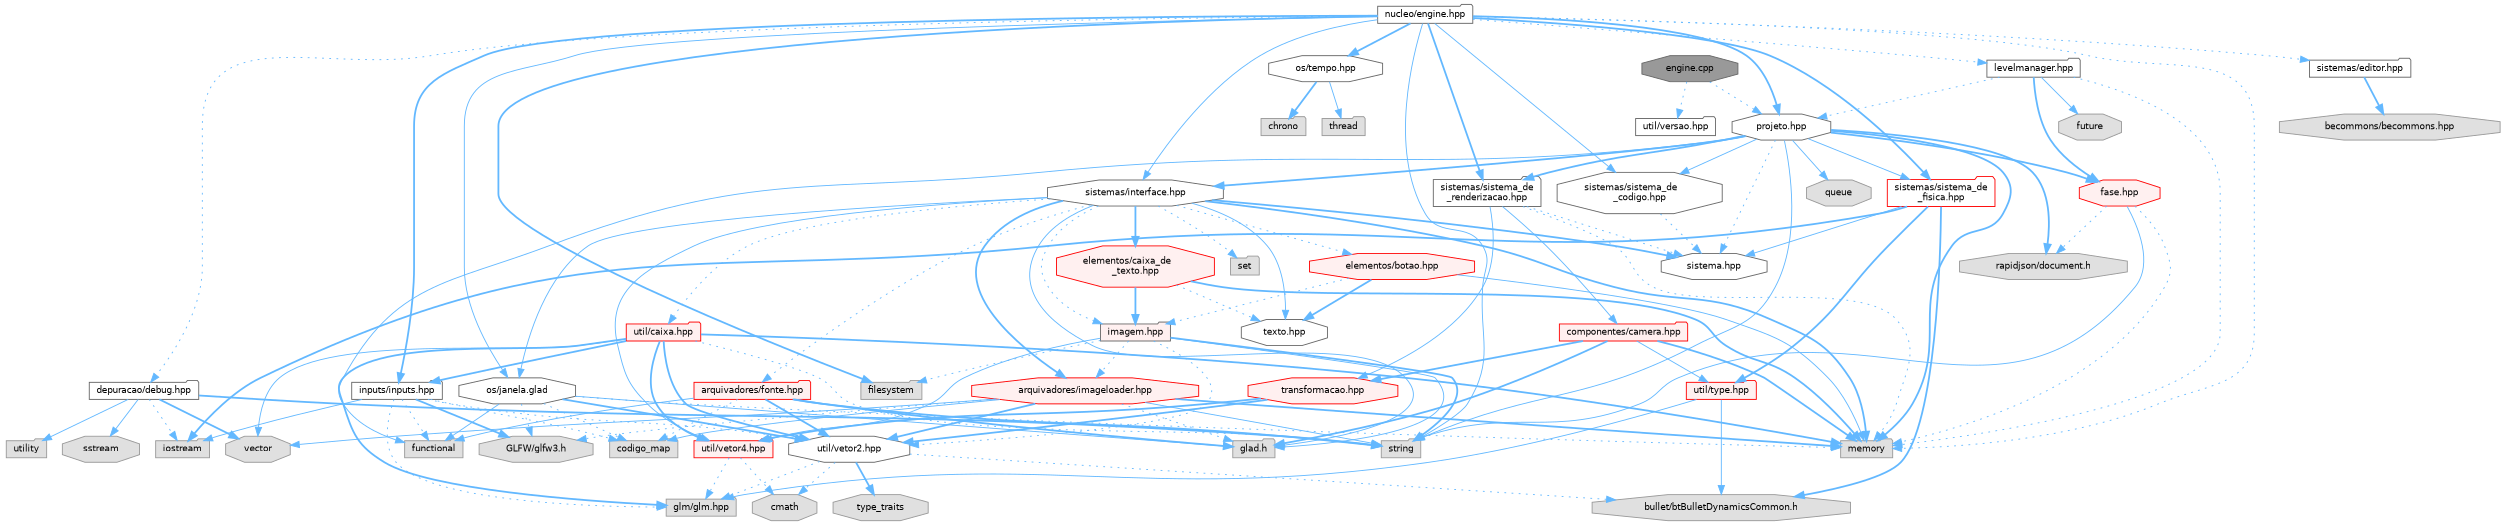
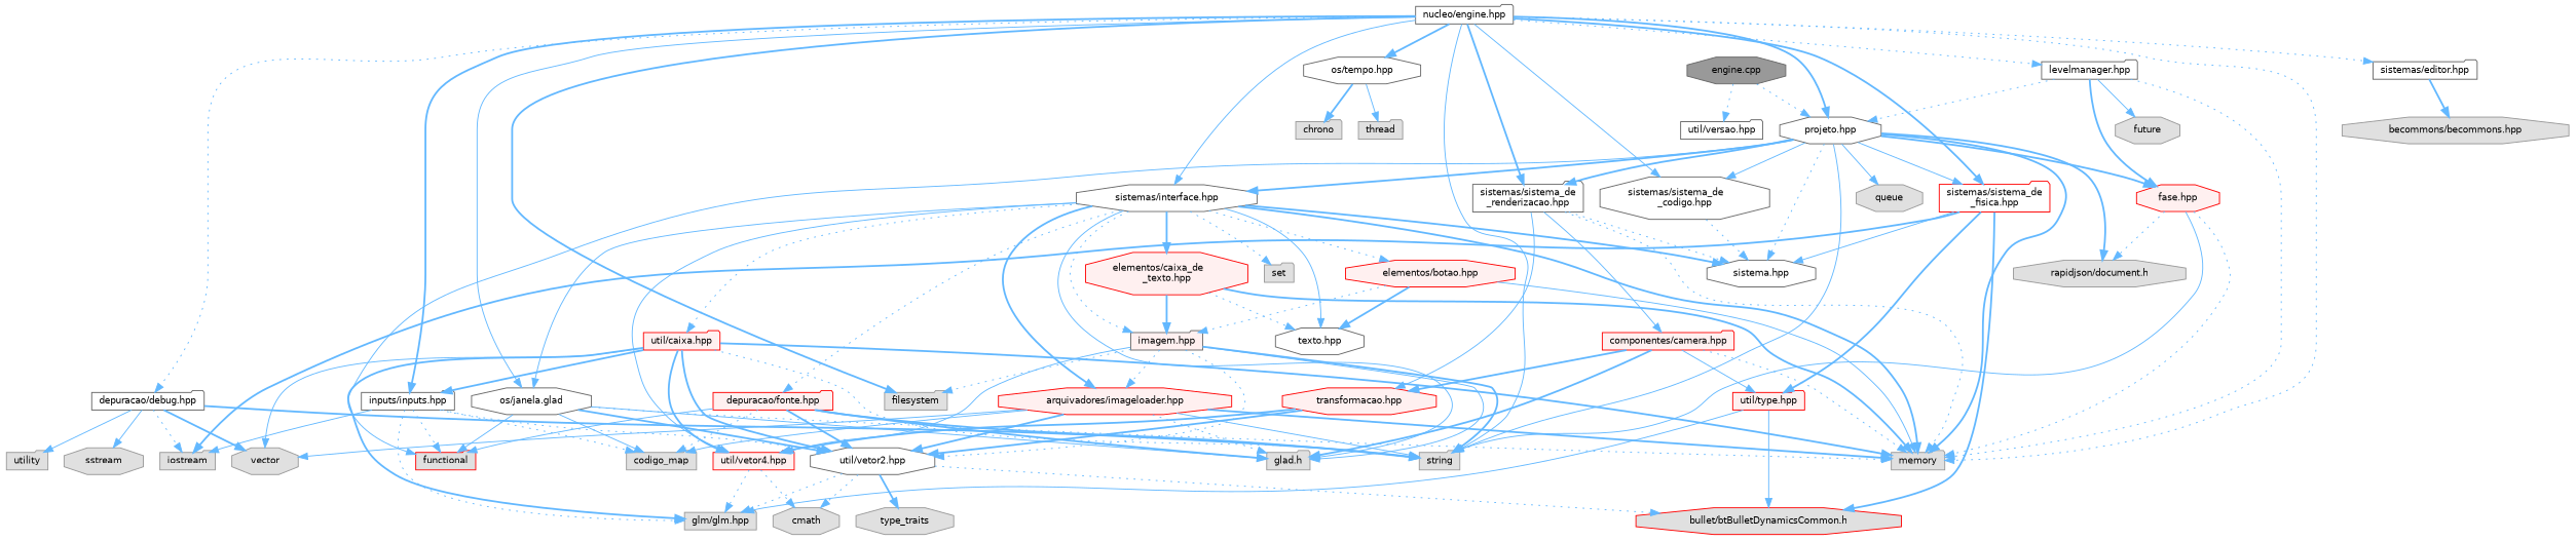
  digraph {
    node [color=grey60 fillcolor="#E0E0E0" fontname=Helvetica fontsize=10 shape=folder style=filled]
    edge [color=steelblue1 fontname=Helvetica fontsize=10 labelfontname=Helvetica labelfontsize=10 style=bold]
    n1 [color=gray40 fillcolor=grey60 fontcolor=black height=0.2 label="engine.cpp" shape=octagon width=0.4]
    n2 [color=grey40 fillcolor=white height=0.2 label="util/versao.hpp" width=0.4]
    n3 [color=grey40 fillcolor=white height=0.2 label="projeto.hpp" shape=octagon width=0.4]
    n4 [color=grey40 fillcolor=white height=0.2 label="nucleo/engine.hpp" width=0.4]
    n5 [height=0.2 label=string width=0.4]
    n6 [height=0.2 label=memory width=0.4]
    n7 [height=0.2 label=filesystem width=0.4]
    n8 [color=grey40 fillcolor=white height=0.2 label="depuracao/debug.hpp" width=0.4]
    n9 [color=grey40 fillcolor=white height=0.2 label="os/janela.glad" shape=octagon width=0.4]
    n10 [color=grey40 fillcolor=white height=0.2 label="os/tempo.hpp" shape=octagon width=0.4]
    n11 [color=grey40 fillcolor=white height=0.2 label="inputs/inputs.hpp" width=0.4]
    n12 [color=grey40 fillcolor=white height=0.2 label="sistemas/sistema_de\l_renderizacao.hpp" width=0.4]
    n13 [color=grey40 fillcolor=white height=0.2 label="sistemas/interface.hpp" shape=octagon width=0.4]
    n14 [color=grey40 fillcolor=white height=0.2 label="sistemas/sistema_de\l_codigo.hpp" shape=octagon width=0.4]
    n15 [color=red fillcolor=white height=0.2 label="sistemas/sistema_de\l_fisica.hpp" width=0.4]
    n16 [color=grey40 fillcolor=white height=0.2 label="levelmanager.hpp" width=0.4]
    n17 [color=grey40 fillcolor=white height=0.2 label="sistemas/editor.hpp" width=0.4]
    n18 [height=0.2 label=vector shape=octagon width=0.4]
    n19 [height=0.2 label=utility width=0.4]
    n20 [height=0.2 label=iostream width=0.4]
    n21 [height=0.2 label=sstream shape=octagon width=0.4]
-   n22 [height=0.2 label=functional width=0.4]
+   n22 [color=red height=0.2 label=functional width=0.4]
    n23 [height=0.2 label=codigo_map width=0.4]
    n24 [height=0.2 label="glad.h" width=0.4]
-   n25 [height=0.2 label="GLFW/glfw3.h" shape=octagon width=0.4]
    n26 [color=grey40 fillcolor=white height=0.2 label="util/vetor2.hpp" shape=octagon width=0.4]
    n27 [height=0.2 label=thread width=0.4]
    n28 [height=0.2 label=chrono width=0.4]
    n29 [height=0.2 label="glm/glm.hpp" width=0.4]
    n30 [color=grey40 fillcolor=white height=0.2 label="sistema.hpp" shape=octagon width=0.4]
    n31 [color=red fillcolor="#FFF0F0" height=0.2 label="componentes/camera.hpp" width=0.4]
    n32 [color=red fillcolor="#FFF0F0" height=0.2 label="transformacao.hpp" shape=octagon width=0.4]
    n33 [color=red fillcolor="#FFF0F0" height=0.2 label="util/vetor4.hpp" width=0.4]
    n34 [height=0.2 label=set width=0.4]
    n35 [color=red fillcolor="#FFF0F0" height=0.2 label="arquivadores/imageloader.hpp" shape=octagon width=0.4]
-   n36 [color=red fillcolor="#FFF0F0" height=0.2 label="arquivadores/fonte.hpp" width=0.4]
+   n36 [color=red fillcolor="#FFF0F0" height=0.2 label="depuracao/fonte.hpp" width=0.4]
    n37 [color=red fillcolor="#FFF0F0" height=0.2 label="util/caixa.hpp" width=0.4]
    n38 [color=red fillcolor="#FFF0F0" height=0.2 label="elementos/botao.hpp" shape=octagon width=0.4]
    n39 [color=grey40 fillcolor="#FFF0F0" height=0.2 label="imagem.hpp" width=0.4]
    n40 [color=grey40 fillcolor=white height=0.2 label="texto.hpp" shape=octagon width=0.4]
    n41 [color=red fillcolor="#FFF0F0" height=0.2 label="elementos/caixa_de\l_texto.hpp" shape=octagon width=0.4]
-   n42 [height=0.2 label="bullet/btBulletDynamicsCommon.h" shape=octagon width=0.4]
+   n42 [color=red height=0.2 label="bullet/btBulletDynamicsCommon.h" shape=octagon width=0.4]
    n43 [color=red fillcolor="#FFF0F0" height=0.2 label="util/type.hpp" width=0.4]
    n44 [color=red fillcolor="#FFF0F0" height=0.2 label="fase.hpp" shape=octagon width=0.4]
    n45 [height=0.2 label=future shape=octagon width=0.4]
    n46 [height=0.2 label="rapidjson/document.h" shape=octagon width=0.4]
    n47 [height=0.2 label=queue shape=octagon width=0.4]
    n48 [height=0.2 label="becommons/becommons.hpp" shape=octagon width=0.4]
    n49 [height=0.2 label=cmath shape=octagon width=0.4]
    n50 [height=0.2 label=type_traits shape=octagon width=0.4]
    n1 -> n2 [style=dotted]
    n1 -> n3 [style=dotted]
    n3 -> n5 [style=solid]
    n3 -> n6
    n3 -> n12
    n3 -> n13
    n3 -> n14 [style=solid]
    n3 -> n15 [style=solid]
    n3 -> n22 [style=solid]
    n3 -> n30 [style=dotted]
    n3 -> n44
    n3 -> n46
    n3 -> n47 [style=solid]
    n4 -> n3
    n4 -> n5 [style=solid]
    n4 -> n6 [style=dotted]
    n4 -> n7
    n4 -> n8 [style=dotted]
    n4 -> n9 [style=solid]
    n4 -> n10
    n4 -> n11
    n4 -> n12
    n4 -> n13 [style=solid]
    n4 -> n14 [style=solid]
    n4 -> n15
    n4 -> n16 [style=dotted]
    n4 -> n17 [style=dotted]
    n8 -> n5
    n8 -> n18
    n8 -> n19 [style=solid]
    n8 -> n20 [style=dotted]
    n8 -> n21 [style=solid]
    n9 -> n6 [style=dotted]
    n9 -> n22 [style=solid]
-   n9 -> n23 [style=dotted]
+   n9 -> n23 [style=solid]
    n9 -> n24 [style=solid]
-   n9 -> n25 [style=dotted]
    n9 -> n26
    n10 -> n27 [style=solid]
    n10 -> n28
    n11 -> n20 [style=solid]
    n11 -> n22 [style=dotted]
    n11 -> n23 [style=dotted]
-   n11 -> n25
    n11 -> n26 [style=dotted]
    n11 -> n29 [style=dotted]
    n12 -> n6 [style=dotted]
    n12 -> n30 [style=dotted]
    n12 -> n31 [style=solid]
    n12 -> n32 [style=solid]
    n13 -> n6
    n13 -> n9 [style=solid]
    n13 -> n24 [style=solid]
    n13 -> n30
    n13 -> n33 [style=solid]
    n13 -> n34 [style=dotted]
    n13 -> n35
    n13 -> n36 [style=dotted]
    n13 -> n37 [style=dotted]
    n13 -> n38 [style=dotted]
    n13 -> n39 [style=dotted]
    n13 -> n40 [style=solid]
    n13 -> n41
    n14 -> n30 [style=dotted]
    n15 -> n20
    n15 -> n30 [style=solid]
    n15 -> n42
    n15 -> n43
    n16 -> n3 [style=dotted]
    n16 -> n6 [style=dotted]
    n16 -> n44
    n16 -> n45 [style=solid]
    n17 -> n48
    n26 -> n29 [style=dotted]
    n26 -> n42 [style=dotted]
    n26 -> n49 [style=dotted]
    n26 -> n50
-   n31 -> n6
+   n31 -> n6 [style=dotted]
    n31 -> n24
    n31 -> n32
    n31 -> n43 [style=solid]
    n32 -> n26
    n32 -> n33
    n33 -> n29 [style=dotted]
    n33 -> n49 [style=dotted]
    n35 -> n5 [style=solid]
    n35 -> n6
    n35 -> n18 [style=solid]
    n35 -> n23 [style=solid]
    n35 -> n24 [style=dotted]
-   n35 -> n25 [style=dotted]
    n35 -> n26
    n36 -> n5
    n36 -> n22 [style=solid]
    n36 -> n23 [style=dotted]
    n36 -> n24
    n36 -> n26
    n37 -> n5 [style=dotted]
    n37 -> n6
    n37 -> n11
    n37 -> n18 [style=solid]
    n37 -> n26
    n37 -> n29
    n37 -> n33
    n38 -> n6 [style=solid]
    n38 -> n39 [style=dotted]
    n38 -> n40
    n39 -> n5
    n39 -> n7 [style=dotted]
    n39 -> n24 [style=solid]
    n39 -> n26 [style=dotted]
    n39 -> n33 [style=solid]
    n39 -> n35 [style=dotted]
    n41 -> n6
    n41 -> n39
    n41 -> n40 [style=dotted]
    n43 -> n29 [style=solid]
    n43 -> n42 [style=solid]
    n44 -> n5 [style=solid]
    n44 -> n6 [style=dotted]
    n44 -> n46 [style=dotted]
  }
